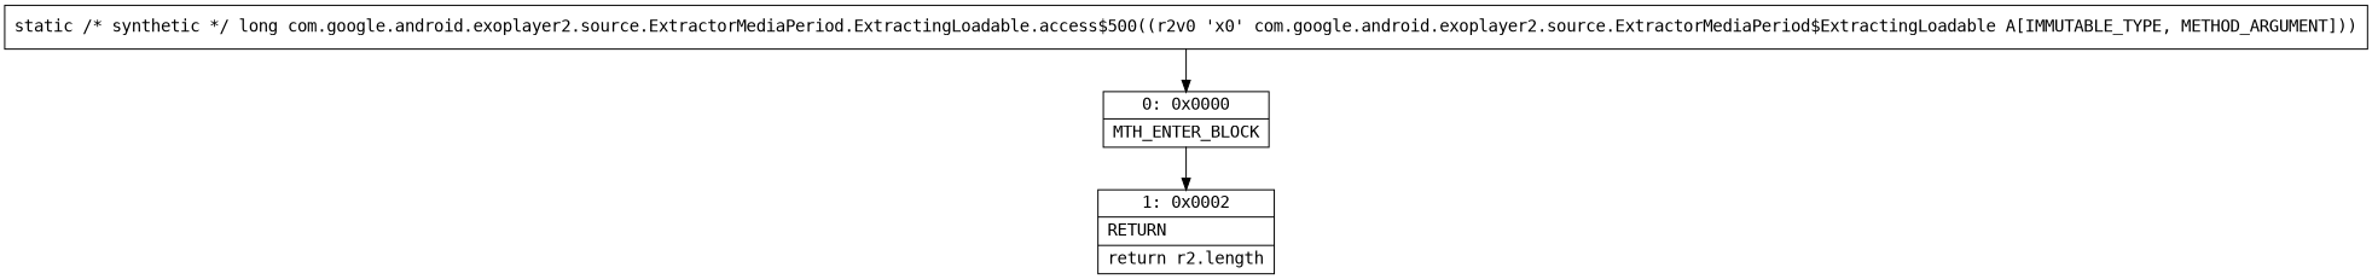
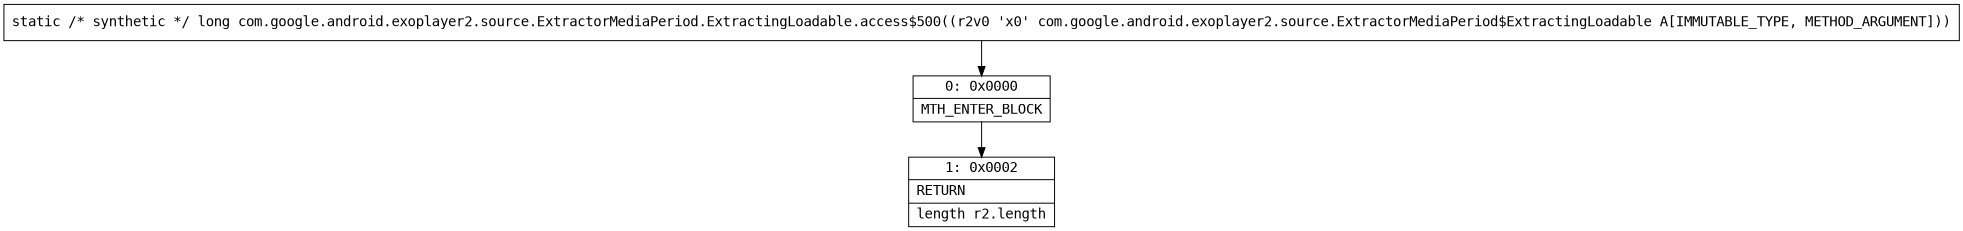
  digraph {
    fontname="DejaVu Sans Mono"
    node [shape=record fontname="DejaVu Sans Mono"]
    edge [fontname="DejaVu Sans Mono"]
    n1 [label="{0\:\ 0x0000|MTH_ENTER_BLOCK\l}"]
-   n2 [label="{1\:\ 0x0002|RETURN\l|return r2.length\l}"]
+   n2 [label="{1\:\ 0x0002|RETURN\l|length r2.length\l}"]
    n3 [label="{static \/* synthetic *\/ long com.google.android.exoplayer2.source.ExtractorMediaPeriod.ExtractingLoadable.access$500((r2v0 'x0' com.google.android.exoplayer2.source.ExtractorMediaPeriod$ExtractingLoadable A[IMMUTABLE_TYPE, METHOD_ARGUMENT])) }"]
    n1 -> n2
    n3 -> n1
  }
